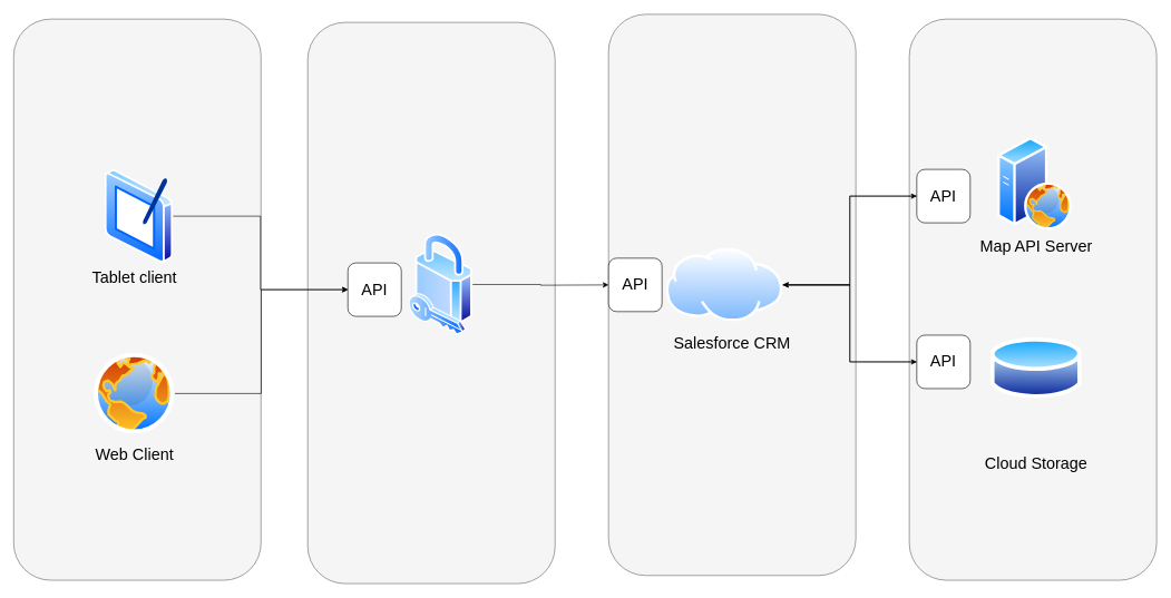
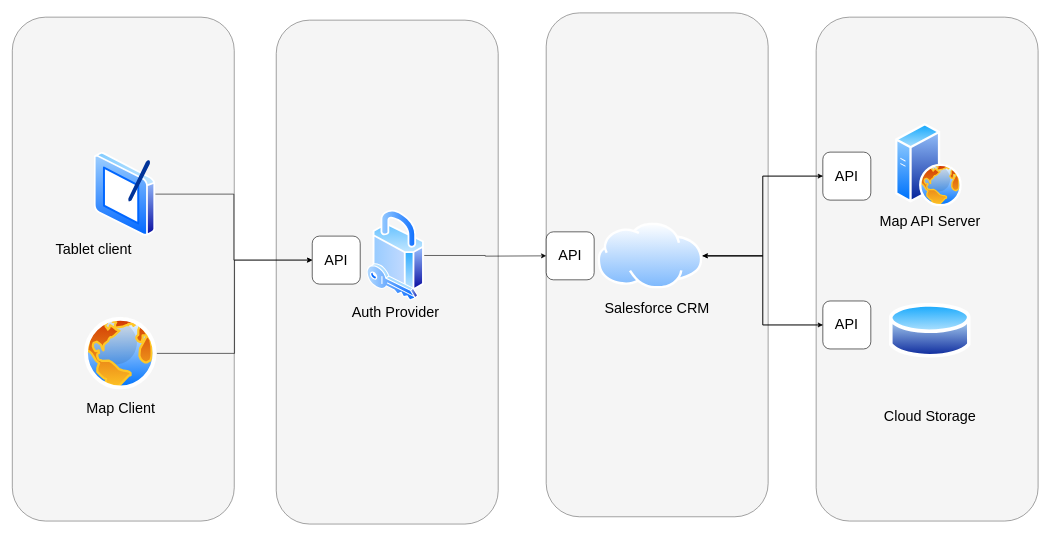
  <mxCell id="0" />
  <mxCell id="1" parent="0" />
  <mxCell id="2" value="" style="rounded=1;whiteSpace=wrap;html=1;fillColor=#f5f5f5;fontColor=#333333;strokeColor=#666666;" vertex="1" parent="1"><mxGeometry x="1360" y="28" width="370" height="840" as="geometry" /></mxCell>
  <mxCell id="3" value="" style="rounded=1;whiteSpace=wrap;html=1;fillColor=#f5f5f5;fontColor=#333333;strokeColor=#666666;" vertex="1" parent="1"><mxGeometry x="910" y="20.88" width="370" height="840" as="geometry" /></mxCell>
  <mxCell id="4" value="" style="rounded=1;whiteSpace=wrap;html=1;fillColor=#f5f5f5;fontColor=#333333;strokeColor=#666666;" vertex="1" parent="1"><mxGeometry x="460" y="33" width="370" height="840" as="geometry" /></mxCell>
  <mxCell id="5" value="" style="rounded=1;whiteSpace=wrap;html=1;fillColor=#f5f5f5;fontColor=#333333;strokeColor=#666666;" vertex="1" parent="1"><mxGeometry x="20" y="28" width="370" height="840" as="geometry" /></mxCell>
  <mxCell id="6" style="edgeStyle=orthogonalEdgeStyle;rounded=0;orthogonalLoop=1;jettySize=auto;html=1;" edge="1" parent="1" source="7"><mxGeometry relative="1" as="geometry"><mxPoint x="910" y="425.923" as="targetPoint" /></mxGeometry></mxCell>
  <mxCell id="7" value="" style="image;aspect=fixed;perimeter=ellipsePerimeter;html=1;align=center;shadow=0;dashed=0;spacingTop=3;image=img/lib/active_directory/security.svg;" vertex="1" parent="1"><mxGeometry x="611.05" y="349.38" width="95.6" height="151.75" as="geometry" /></mxCell>
  <mxCell id="8" style="edgeStyle=orthogonalEdgeStyle;rounded=0;orthogonalLoop=1;jettySize=auto;html=1;entryX=0;entryY=0.5;entryDx=0;entryDy=0;" edge="1" parent="1" source="10" target="26"><mxGeometry relative="1" as="geometry" /></mxCell>
  <mxCell id="9" style="edgeStyle=orthogonalEdgeStyle;rounded=0;orthogonalLoop=1;jettySize=auto;html=1;entryX=0;entryY=0.5;entryDx=0;entryDy=0;" edge="1" parent="1" source="10" target="28"><mxGeometry relative="1" as="geometry" /></mxCell>
  <mxCell id="10" value="" style="image;aspect=fixed;perimeter=ellipsePerimeter;html=1;align=center;shadow=0;dashed=0;spacingTop=3;image=img/lib/active_directory/internet_cloud.svg;" vertex="1" parent="1"><mxGeometry x="996.15" y="370.88" width="174.6" height="110" as="geometry" /></mxCell>
  <mxCell id="11" value="&lt;font style=&quot;font-size: 24px;&quot;&gt;Salesforce CRM&lt;/font&gt;" style="text;html=1;align=center;verticalAlign=middle;whiteSpace=wrap;rounded=0;" vertex="1" parent="1"><mxGeometry x="996.15" y="500.88" width="197.7" height="25" as="geometry" /></mxCell>
  <mxCell id="12" value="" style="image;aspect=fixed;perimeter=ellipsePerimeter;html=1;align=center;shadow=0;dashed=0;spacingTop=3;image=img/lib/active_directory/web_server.svg;" vertex="1" parent="1"><mxGeometry x="1492.15" y="205" width="111.2" height="139" as="geometry" /></mxCell>
  <mxCell id="13" value="&lt;font style=&quot;font-size: 24px;&quot;&gt;Map API Server&lt;/font&gt;" style="text;html=1;align=center;verticalAlign=middle;whiteSpace=wrap;rounded=0;" vertex="1" parent="1"><mxGeometry x="1451.15" y="355" width="197.7" height="25" as="geometry" /></mxCell>
- <mxCell id="14" value="&lt;span style=&quot;font-size: 24px;&quot;&gt;Web Client&lt;/span&gt;" style="text;html=1;align=center;verticalAlign=middle;whiteSpace=wrap;rounded=0;" vertex="1" parent="1"><mxGeometry x="101.65" y="668" width="197.7" height="25" as="geometry" /></mxCell>
- <mxCell id="15" value="&lt;span style=&quot;font-size: 24px;&quot;&gt;Tablet client&lt;/span&gt;" style="text;html=1;align=center;verticalAlign=middle;whiteSpace=wrap;rounded=0;" vertex="1" parent="1"><mxGeometry x="101.65" y="403" width="197.7" height="25" as="geometry" /></mxCell>
+ <mxCell id="14" value="&lt;span style=&quot;font-size: 24px;&quot;&gt;Map Client&lt;/span&gt;" style="text;html=1;align=center;verticalAlign=middle;whiteSpace=wrap;rounded=0;" vertex="1" parent="1"><mxGeometry x="101.65" y="668" width="197.7" height="25" as="geometry" /></mxCell>
+ <mxCell id="15" value="&lt;span style=&quot;font-size: 24px;&quot;&gt;Tablet client&lt;/span&gt;" style="text;html=1;align=center;verticalAlign=middle;whiteSpace=wrap;rounded=0;" vertex="1" parent="1"><mxGeometry x="56.65" y="403" width="197.7" height="25" as="geometry" /></mxCell>
  <mxCell id="16" style="edgeStyle=orthogonalEdgeStyle;rounded=0;orthogonalLoop=1;jettySize=auto;html=1;exitX=1;exitY=0.5;exitDx=0;exitDy=0;" edge="1" parent="1" source="17" target="23"><mxGeometry relative="1" as="geometry" /></mxCell>
  <mxCell id="17" value="" style="image;aspect=fixed;perimeter=ellipsePerimeter;html=1;align=center;shadow=0;dashed=0;spacingTop=3;image=img/lib/active_directory/tablet_pc.svg;" vertex="1" parent="1"><mxGeometry x="156.41" y="253" width="102.2" height="140" as="geometry" /></mxCell>
+ <mxCell id="18" value="&lt;span style=&quot;font-size: 24px;&quot;&gt;Auth Provider&lt;/span&gt;" style="text;html=1;align=center;verticalAlign=middle;whiteSpace=wrap;rounded=0;" vertex="1" parent="1"><mxGeometry x="560" y="507.38" width="197.7" height="25" as="geometry" /></mxCell>
  <mxCell id="19" style="edgeStyle=orthogonalEdgeStyle;rounded=0;orthogonalLoop=1;jettySize=auto;html=1;entryX=0;entryY=0.5;entryDx=0;entryDy=0;" edge="1" parent="1" source="20" target="23"><mxGeometry relative="1" as="geometry"><mxPoint x="510" y="461.13" as="targetPoint" /></mxGeometry></mxCell>
  <mxCell id="20" value="" style="image;aspect=fixed;perimeter=ellipsePerimeter;html=1;align=center;shadow=0;dashed=0;spacingTop=3;image=img/lib/active_directory/internet_globe.svg;" vertex="1" parent="1"><mxGeometry x="140" y="528" width="121" height="121" as="geometry" /></mxCell>
  <mxCell id="21" value="" style="image;aspect=fixed;perimeter=ellipsePerimeter;html=1;align=center;shadow=0;dashed=0;spacingTop=3;image=img/lib/active_directory/database.svg;" vertex="1" parent="1"><mxGeometry x="1481.75" y="500" width="136.49" height="101" as="geometry" /></mxCell>
  <mxCell id="22" value="&lt;span style=&quot;font-size: 24px;&quot;&gt;Cloud Storage&lt;/span&gt;" style="text;html=1;align=center;verticalAlign=middle;whiteSpace=wrap;rounded=0;" vertex="1" parent="1"><mxGeometry x="1451.15" y="681" width="197.7" height="25" as="geometry" /></mxCell>
  <mxCell id="23" value="&lt;font style=&quot;font-size: 24px;&quot;&gt;API&lt;/font&gt;" style="rounded=1;whiteSpace=wrap;html=1;" vertex="1" parent="1"><mxGeometry x="520" y="393" width="80" height="80" as="geometry" /></mxCell>
  <mxCell id="24" value="&lt;font style=&quot;font-size: 24px;&quot;&gt;API&lt;/font&gt;" style="rounded=1;whiteSpace=wrap;html=1;" vertex="1" parent="1"><mxGeometry x="910" y="385.88" width="80" height="80" as="geometry" /></mxCell>
  <mxCell id="25" style="edgeStyle=orthogonalEdgeStyle;rounded=0;orthogonalLoop=1;jettySize=auto;html=1;entryX=1;entryY=0.5;entryDx=0;entryDy=0;" edge="1" parent="1" source="26" target="10"><mxGeometry relative="1" as="geometry" /></mxCell>
  <mxCell id="26" value="&lt;font style=&quot;font-size: 24px;&quot;&gt;API&lt;/font&gt;" style="rounded=1;whiteSpace=wrap;html=1;" vertex="1" parent="1"><mxGeometry x="1371.15" y="253" width="80" height="80" as="geometry" /></mxCell>
  <mxCell id="27" style="edgeStyle=orthogonalEdgeStyle;rounded=0;orthogonalLoop=1;jettySize=auto;html=1;entryX=1;entryY=0.5;entryDx=0;entryDy=0;" edge="1" parent="1" source="28" target="10"><mxGeometry relative="1" as="geometry" /></mxCell>
  <mxCell id="28" value="&lt;font style=&quot;font-size: 24px;&quot;&gt;API&lt;/font&gt;" style="rounded=1;whiteSpace=wrap;html=1;" vertex="1" parent="1"><mxGeometry x="1371.15" y="501.13" width="80" height="80" as="geometry" /></mxCell>
